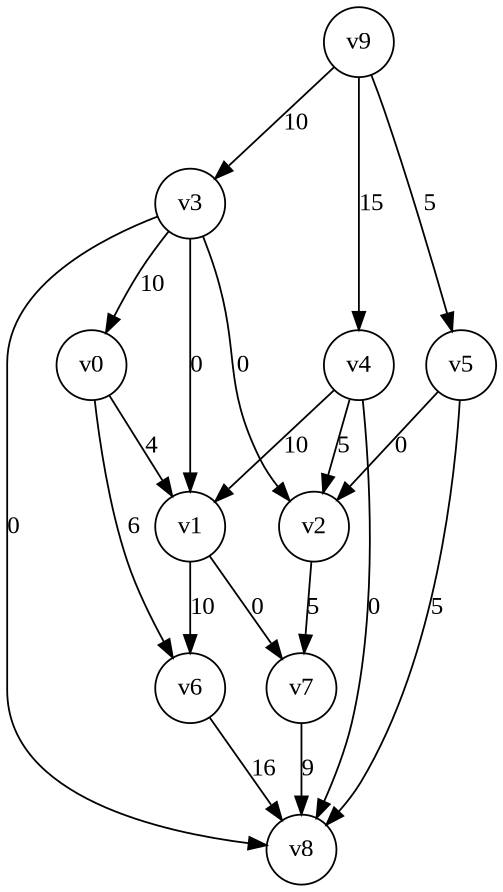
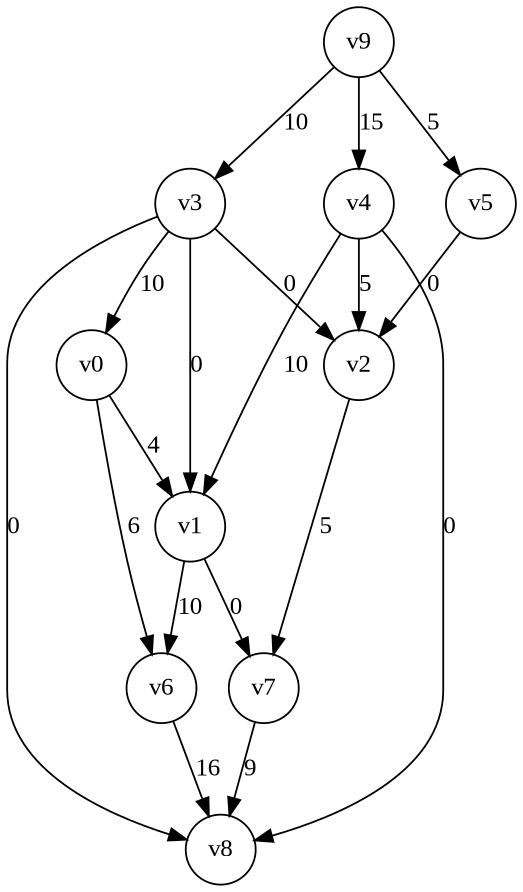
  digraph {
    fontname="Liberation Serif"
    node [fontname="Liberation Serif" shape=circle]
    edge [fontname="Liberation Serif"]
    n1 [label=v0]
    n2 [label=v6]
    n3 [label=v1]
    n4 [label=v8]
    n5 [label=v7]
    n6 [label=v2]
    n7 [label=v3]
    n8 [label=v4]
    n9 [label=v5]
    n10 [label=v9]
    n1 -> n2 [label=6]
    n1 -> n3 [label=4]
    n2 -> n4 [label=16]
    n3 -> n2 [label=10]
    n3 -> n5 [label=0]
    n5 -> n4 [label=9]
    n6 -> n5 [label=5]
    n7 -> n1 [label=10]
    n7 -> n3 [label=0]
    n7 -> n4 [label=0]
    n7 -> n6 [label=0]
    n8 -> n3 [label=10]
    n8 -> n4 [label=0]
    n8 -> n6 [label=5]
-   n9 -> n4 [label=5]
    n9 -> n6 [label=0]
    n10 -> n7 [label=10]
    n10 -> n8 [label=15]
    n10 -> n9 [label=5]
  }
